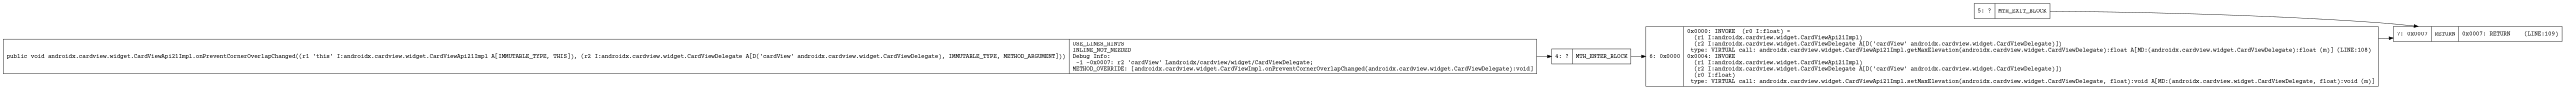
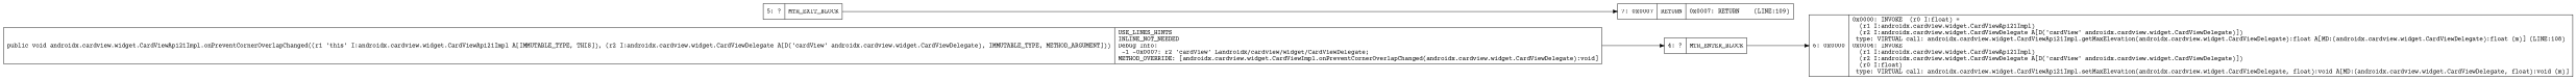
  digraph {
    fontname="Courier Prime"
    rankdir=LR
    node [fontname="Courier Prime" shape=record]
    edge [fontname="Courier Prime"]
    n1 [label="{4\:\ ?|MTH_ENTER_BLOCK\l}"]
    n2 [label="{6\:\ 0x0000|0x0000: INVOKE  (r0 I:float) = \l  (r1 I:androidx.cardview.widget.CardViewApi21Impl)\l  (r2 I:androidx.cardview.widget.CardViewDelegate A[D('cardView' androidx.cardview.widget.CardViewDelegate)])\l type: VIRTUAL call: androidx.cardview.widget.CardViewApi21Impl.getMaxElevation(androidx.cardview.widget.CardViewDelegate):float A[MD:(androidx.cardview.widget.CardViewDelegate):float (m)] (LINE:108)\l0x0004: INVOKE  \l  (r1 I:androidx.cardview.widget.CardViewApi21Impl)\l  (r2 I:androidx.cardview.widget.CardViewDelegate A[D('cardView' androidx.cardview.widget.CardViewDelegate)])\l  (r0 I:float)\l type: VIRTUAL call: androidx.cardview.widget.CardViewApi21Impl.setMaxElevation(androidx.cardview.widget.CardViewDelegate, float):void A[MD:(androidx.cardview.widget.CardViewDelegate, float):void (m)]\l}"]
    n3 [label="{7\:\ 0x0007|RETURN\l|0x0007: RETURN    (LINE:109)\l}"]
    n4 [label="{5\:\ ?|MTH_EXIT_BLOCK\l}"]
    n5 [label="{public void androidx.cardview.widget.CardViewApi21Impl.onPreventCornerOverlapChanged((r1 'this' I:androidx.cardview.widget.CardViewApi21Impl A[IMMUTABLE_TYPE, THIS]), (r2 I:androidx.cardview.widget.CardViewDelegate A[D('cardView' androidx.cardview.widget.CardViewDelegate), IMMUTABLE_TYPE, METHOD_ARGUMENT]))  | USE_LINES_HINTS\lINLINE_NOT_NEEDED\lDebug Info:\l  \-1 \-0x0007: r2 'cardView' Landroidx\/cardview\/widget\/CardViewDelegate;\lMETHOD_OVERRIDE: [androidx.cardview.widget.CardViewImpl.onPreventCornerOverlapChanged(androidx.cardview.widget.CardViewDelegate):void]\l}"]
    n1 -> n2
-   n2 -> n3
    n4 -> n3
    n5 -> n1
  }
